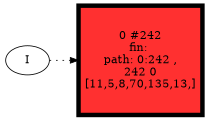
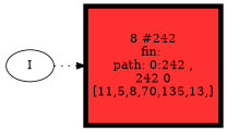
  digraph {
    rankdir=LR
-   n1 [fillcolor=firebrick1 height=1.87073 label="0 #242\nfin: \n path: 0:242 , \n242 0\n[11,5,8,70,135,13,]" penwidth=5.49306 shape=box style=filled width=1.87073]
+   n1 [fillcolor=firebrick1 height=1.87073 label="8 #242\nfin: \n path: 0:242 , \n242 0\n[11,5,8,70,135,13,]" penwidth=5.49306 shape=box style=filled width=1.87073]
    I
    I -> n1 [style=dotted]
  }
